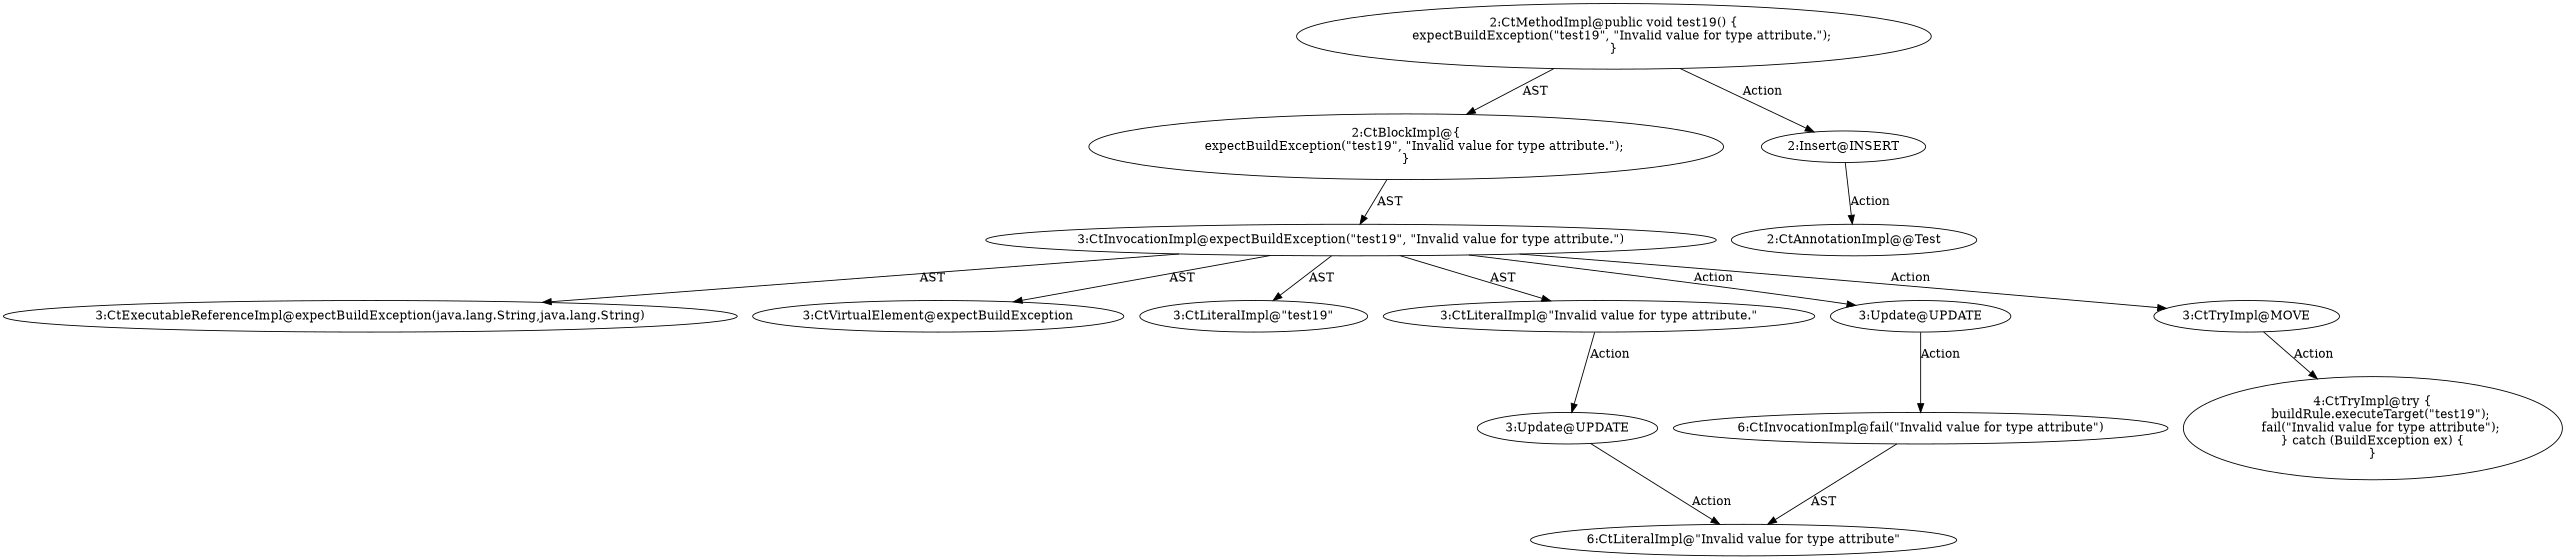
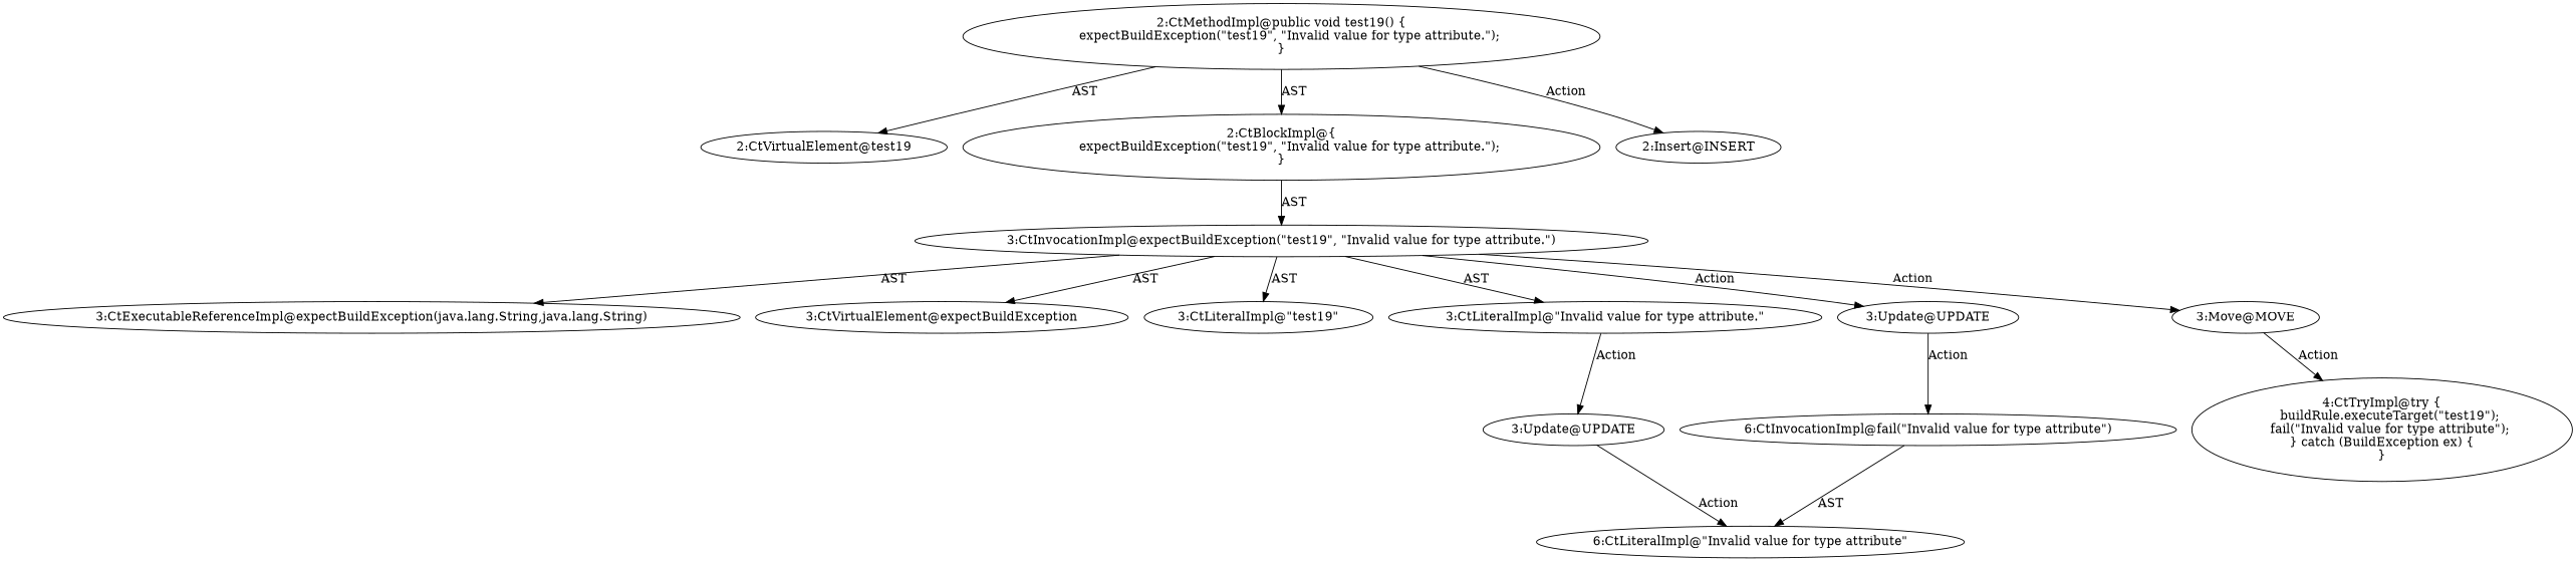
  digraph {
    node [shape=ellipse]
+   n1 [label="2:CtVirtualElement@test19"]
    n2 [label="3:CtExecutableReferenceImpl@expectBuildException(java.lang.String,java.lang.String)"]
    n3 [label="3:CtVirtualElement@expectBuildException"]
    n4 [label="3:CtLiteralImpl@\"test19\""]
    n5 [label="3:CtLiteralImpl@\"Invalid value for type attribute.\""]
    n6 [label="3:Update@UPDATE"]
    n7 [label="6:CtLiteralImpl@\"Invalid value for type attribute\""]
    n8 [label="3:CtInvocationImpl@expectBuildException(\"test19\", \"Invalid value for type attribute.\")"]
    n9 [label="3:Update@UPDATE"]
-   n10 [label="3:CtTryImpl@MOVE"]
+   n10 [label="3:Move@MOVE"]
    n11 [label="6:CtInvocationImpl@fail(\"Invalid value for type attribute\")"]
    n12 [label="4:CtTryImpl@try \{\n    buildRule.executeTarget(\"test19\");\n    fail(\"Invalid value for type attribute\");\n\} catch (BuildException ex) \{\n\}"]
    n13 [label="2:CtBlockImpl@\{\n    expectBuildException(\"test19\", \"Invalid value for type attribute.\");\n\}"]
    n14 [label="2:CtMethodImpl@public void test19() \{\n    expectBuildException(\"test19\", \"Invalid value for type attribute.\");\n\}"]
    n15 [label="2:Insert@INSERT"]
-   n16 [label="2:CtAnnotationImpl@@Test"]
    n5 -> n6 [label=Action]
    n6 -> n7 [label=Action]
    n8 -> n2 [label=AST]
    n8 -> n3 [label=AST]
    n8 -> n4 [label=AST]
    n8 -> n5 [label=AST]
    n8 -> n9 [label=Action]
    n8 -> n10 [label=Action]
    n9 -> n11 [label=Action]
    n10 -> n12 [label=Action]
    n11 -> n7 [label=AST]
    n13 -> n8 [label=AST]
+   n14 -> n1 [label=AST]
    n14 -> n13 [label=AST]
    n14 -> n15 [label=Action]
-   n15 -> n16 [label=Action]
  }
